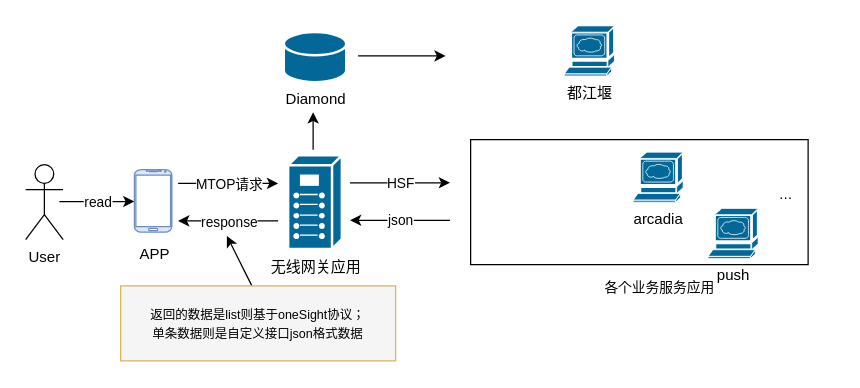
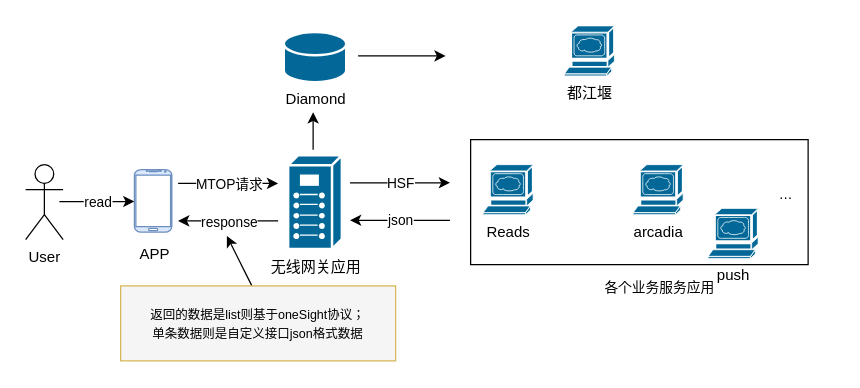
  <mxCell id="0" />
  <mxCell id="1" parent="0" />
  <mxCell id="2" value="User" style="shape=umlActor;verticalLabelPosition=bottom;verticalAlign=top;html=1;" parent="1" vertex="1"><mxGeometry x="20" y="131" width="30" height="60" as="geometry" /></mxCell>
  <mxCell id="3" value="" style="verticalLabelPosition=bottom;verticalAlign=top;html=1;shadow=0;dashed=0;strokeWidth=1;shape=mxgraph.android.phone2;strokeColor=#6c8ebf;fillColor=#dae8fc;" parent="1" vertex="1"><mxGeometry x="107" y="135" width="30" height="50" as="geometry" /></mxCell>
  <mxCell id="4" value="APP" style="text;html=1;align=center;verticalAlign=middle;resizable=0;points=[];autosize=1;strokeColor=none;fillColor=none;" parent="1" vertex="1"><mxGeometry x="98" y="188" width="50" height="30" as="geometry" /></mxCell>
  <mxCell id="5" value="" style="endArrow=classic;html=1;rounded=0;" parent="1" edge="1"><mxGeometry relative="1" as="geometry"><mxPoint x="47" y="160.5" as="sourcePoint" /><mxPoint x="107" y="160.5" as="targetPoint" /></mxGeometry></mxCell>
  <mxCell id="6" value="read" style="edgeLabel;resizable=0;html=1;align=center;verticalAlign=middle;" parent="5" connectable="0" vertex="1"><mxGeometry relative="1" as="geometry" /></mxCell>
  <mxCell id="7" value="无线网关应用" style="shape=mxgraph.cisco.misc.breakout_box;sketch=0;html=1;pointerEvents=1;dashed=0;fillColor=#036897;strokeColor=#ffffff;strokeWidth=2;verticalLabelPosition=bottom;verticalAlign=top;align=center;outlineConnect=0;" parent="1" vertex="1"><mxGeometry x="230" y="123.5" width="43" height="75" as="geometry" /></mxCell>
  <mxCell id="8" value="" style="endArrow=classic;html=1;rounded=0;" parent="1" edge="1"><mxGeometry relative="1" as="geometry"><mxPoint x="142" y="146" as="sourcePoint" /><mxPoint x="222" y="146" as="targetPoint" /></mxGeometry></mxCell>
  <mxCell id="9" value="MTOP请求" style="edgeLabel;resizable=0;html=1;align=center;verticalAlign=middle;" parent="8" connectable="0" vertex="1"><mxGeometry relative="1" as="geometry" /></mxCell>
  <mxCell id="10" value="" style="endArrow=classic;html=1;rounded=0;" parent="1" edge="1"><mxGeometry relative="1" as="geometry"><mxPoint x="222" y="176" as="sourcePoint" /><mxPoint x="142" y="176" as="targetPoint" /></mxGeometry></mxCell>
  <mxCell id="11" value="response" style="edgeLabel;resizable=0;html=1;align=center;verticalAlign=middle;" parent="10" connectable="0" vertex="1"><mxGeometry relative="1" as="geometry" /></mxCell>
  <mxCell id="12" value="" style="endArrow=classic;html=1;rounded=0;" parent="1" edge="1"><mxGeometry width="50" height="50" relative="1" as="geometry"><mxPoint x="201" y="228" as="sourcePoint" /><mxPoint x="181" y="188" as="targetPoint" /></mxGeometry></mxCell>
  <mxCell id="13" value="&lt;font style=&quot;font-size: 10px;&quot;&gt;返回的数据是list则基于oneSight协议；&lt;br&gt;单条数据则是自定义接口json格式数据&lt;br&gt;&lt;/font&gt;" style="rounded=0;whiteSpace=wrap;html=1;fillColor=#f5f5f5;strokeColor=#d6b656;" parent="1" vertex="1"><mxGeometry x="96" y="228" width="220" height="60" as="geometry" /></mxCell>
  <mxCell id="14" value="" style="rounded=0;whiteSpace=wrap;html=1;" parent="1" vertex="1"><mxGeometry x="376" y="111" width="270" height="100" as="geometry" /></mxCell>
- <mxCell id="16" value="arcadia" style="shape=mxgraph.cisco.servers.www_server;sketch=0;html=1;pointerEvents=1;dashed=0;fillColor=#036897;strokeColor=#ffffff;strokeWidth=2;verticalLabelPosition=bottom;verticalAlign=top;align=center;outlineConnect=0;" parent="1" vertex="1"><mxGeometry x="506" y="121" width="40" height="40" as="geometry" /></mxCell>
+ <mxCell id="15" value="Reads" style="shape=mxgraph.cisco.servers.www_server;sketch=0;html=1;pointerEvents=1;dashed=0;fillColor=#036897;strokeColor=#ffffff;strokeWidth=2;verticalLabelPosition=bottom;verticalAlign=top;align=center;outlineConnect=0;" parent="1" vertex="1"><mxGeometry x="386" y="131" width="40" height="40" as="geometry" /></mxCell>
+ <mxCell id="16" value="arcadia" style="shape=mxgraph.cisco.servers.www_server;sketch=0;html=1;pointerEvents=1;dashed=0;fillColor=#036897;strokeColor=#ffffff;strokeWidth=2;verticalLabelPosition=bottom;verticalAlign=top;align=center;outlineConnect=0;" parent="1" vertex="1"><mxGeometry x="506" y="131" width="40" height="40" as="geometry" /></mxCell>
  <mxCell id="17" value="push" style="shape=mxgraph.cisco.servers.www_server;sketch=0;html=1;pointerEvents=1;dashed=0;fillColor=#036897;strokeColor=#ffffff;strokeWidth=2;verticalLabelPosition=bottom;verticalAlign=top;align=center;outlineConnect=0;" parent="1" vertex="1"><mxGeometry x="566" y="166" width="40" height="40" as="geometry" /></mxCell>
  <mxCell id="18" value="…" style="edgeLabel;resizable=0;html=1;align=center;verticalAlign=middle;" parent="1" connectable="0" vertex="1"><mxGeometry x="666" y="160" as="geometry"><mxPoint x="-39" y="-6" as="offset" /></mxGeometry></mxCell>
  <mxCell id="19" value="" style="endArrow=classic;html=1;rounded=0;" parent="1" edge="1"><mxGeometry relative="1" as="geometry"><mxPoint x="279.5" y="145.5" as="sourcePoint" /><mxPoint x="359.5" y="145.5" as="targetPoint" /></mxGeometry></mxCell>
  <mxCell id="20" value="HSF" style="edgeLabel;resizable=0;html=1;align=center;verticalAlign=middle;" parent="19" connectable="0" vertex="1"><mxGeometry relative="1" as="geometry" /></mxCell>
  <mxCell id="21" value="" style="endArrow=classic;html=1;rounded=0;" parent="1" edge="1"><mxGeometry relative="1" as="geometry"><mxPoint x="359.5" y="175.5" as="sourcePoint" /><mxPoint x="279.5" y="175.5" as="targetPoint" /></mxGeometry></mxCell>
  <mxCell id="22" value="json" style="edgeLabel;resizable=0;html=1;align=center;verticalAlign=middle;" parent="21" connectable="0" vertex="1"><mxGeometry relative="1" as="geometry" /></mxCell>
  <mxCell id="23" value="Diamond" style="shape=mxgraph.cisco.storage.relational_database;sketch=0;html=1;pointerEvents=1;dashed=0;fillColor=#036897;strokeColor=#ffffff;strokeWidth=2;verticalLabelPosition=bottom;verticalAlign=top;align=center;outlineConnect=0;" parent="1" vertex="1"><mxGeometry x="226.5" y="25" width="50" height="40" as="geometry" /></mxCell>
  <mxCell id="24" value="" style="endArrow=classic;html=1;rounded=0;" parent="1" edge="1"><mxGeometry width="50" height="50" relative="1" as="geometry"><mxPoint x="250" y="119" as="sourcePoint" /><mxPoint x="250" y="89" as="targetPoint" /></mxGeometry></mxCell>
  <mxCell id="25" value="" style="endArrow=classic;html=1;rounded=0;" parent="1" edge="1"><mxGeometry width="50" height="50" relative="1" as="geometry"><mxPoint x="286" y="44" as="sourcePoint" /><mxPoint x="356" y="44" as="targetPoint" /></mxGeometry></mxCell>
  <mxCell id="26" value="都江堰" style="shape=mxgraph.cisco.servers.www_server;sketch=0;html=1;pointerEvents=1;dashed=0;fillColor=#036897;strokeColor=#ffffff;strokeWidth=2;verticalLabelPosition=bottom;verticalAlign=top;align=center;outlineConnect=0;" parent="1" vertex="1"><mxGeometry x="451" y="20" width="40" height="40" as="geometry" /></mxCell>
  <mxCell id="27" value="各个业务服务应用" style="edgeLabel;resizable=0;html=1;align=center;verticalAlign=middle;" parent="1" connectable="0" vertex="1"><mxGeometry x="526" y="228" as="geometry" /></mxCell>
